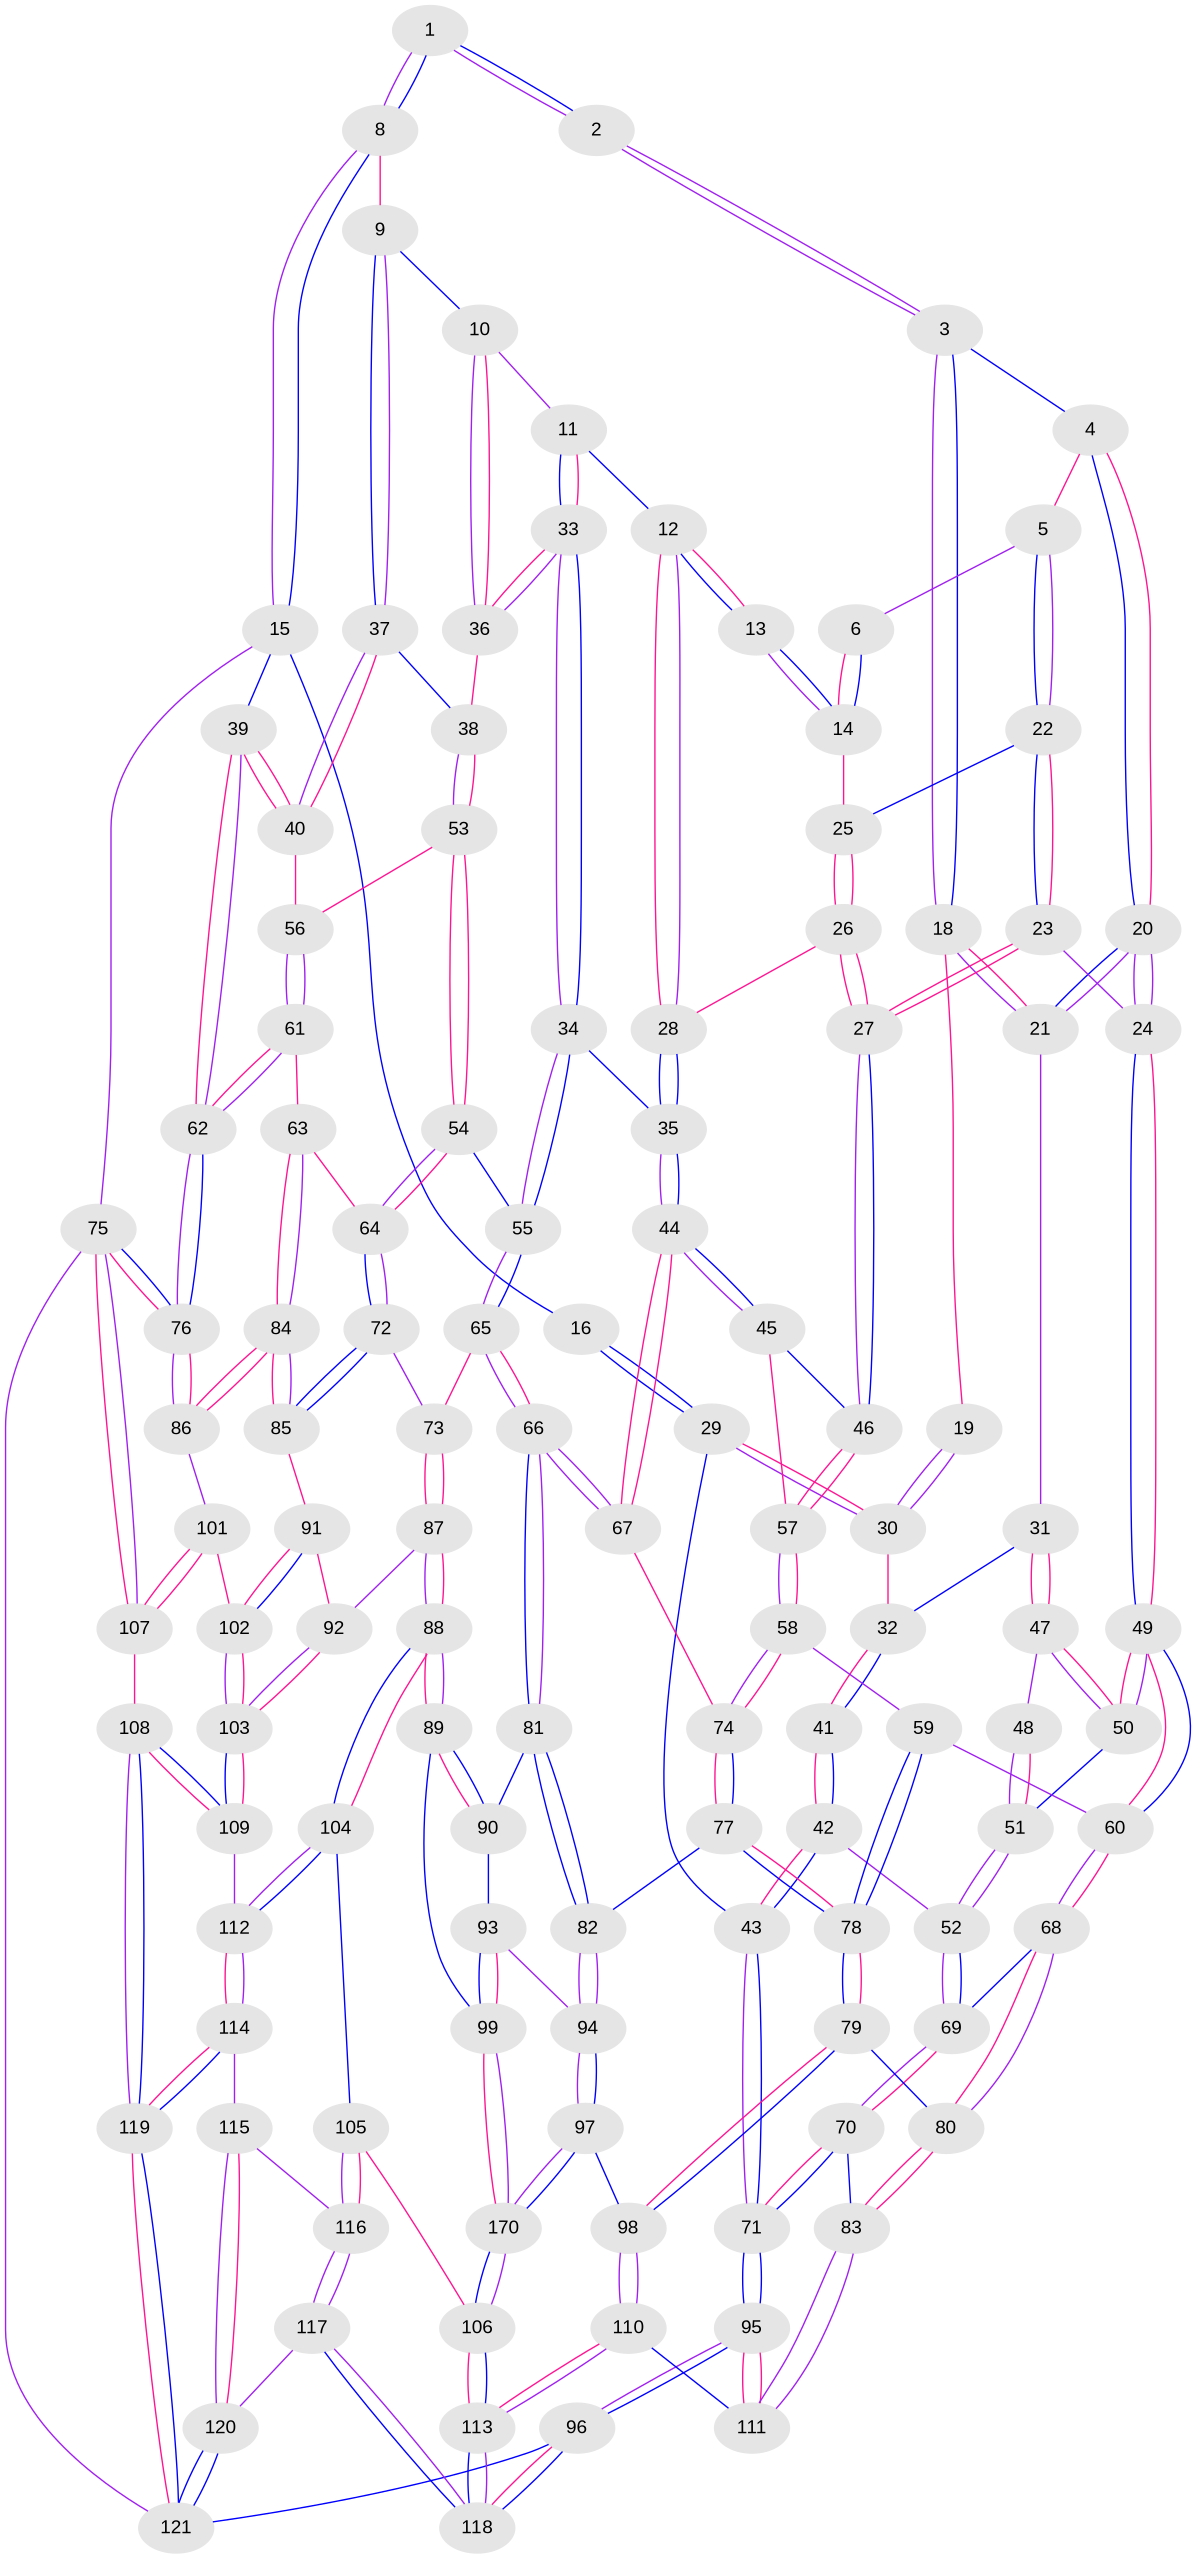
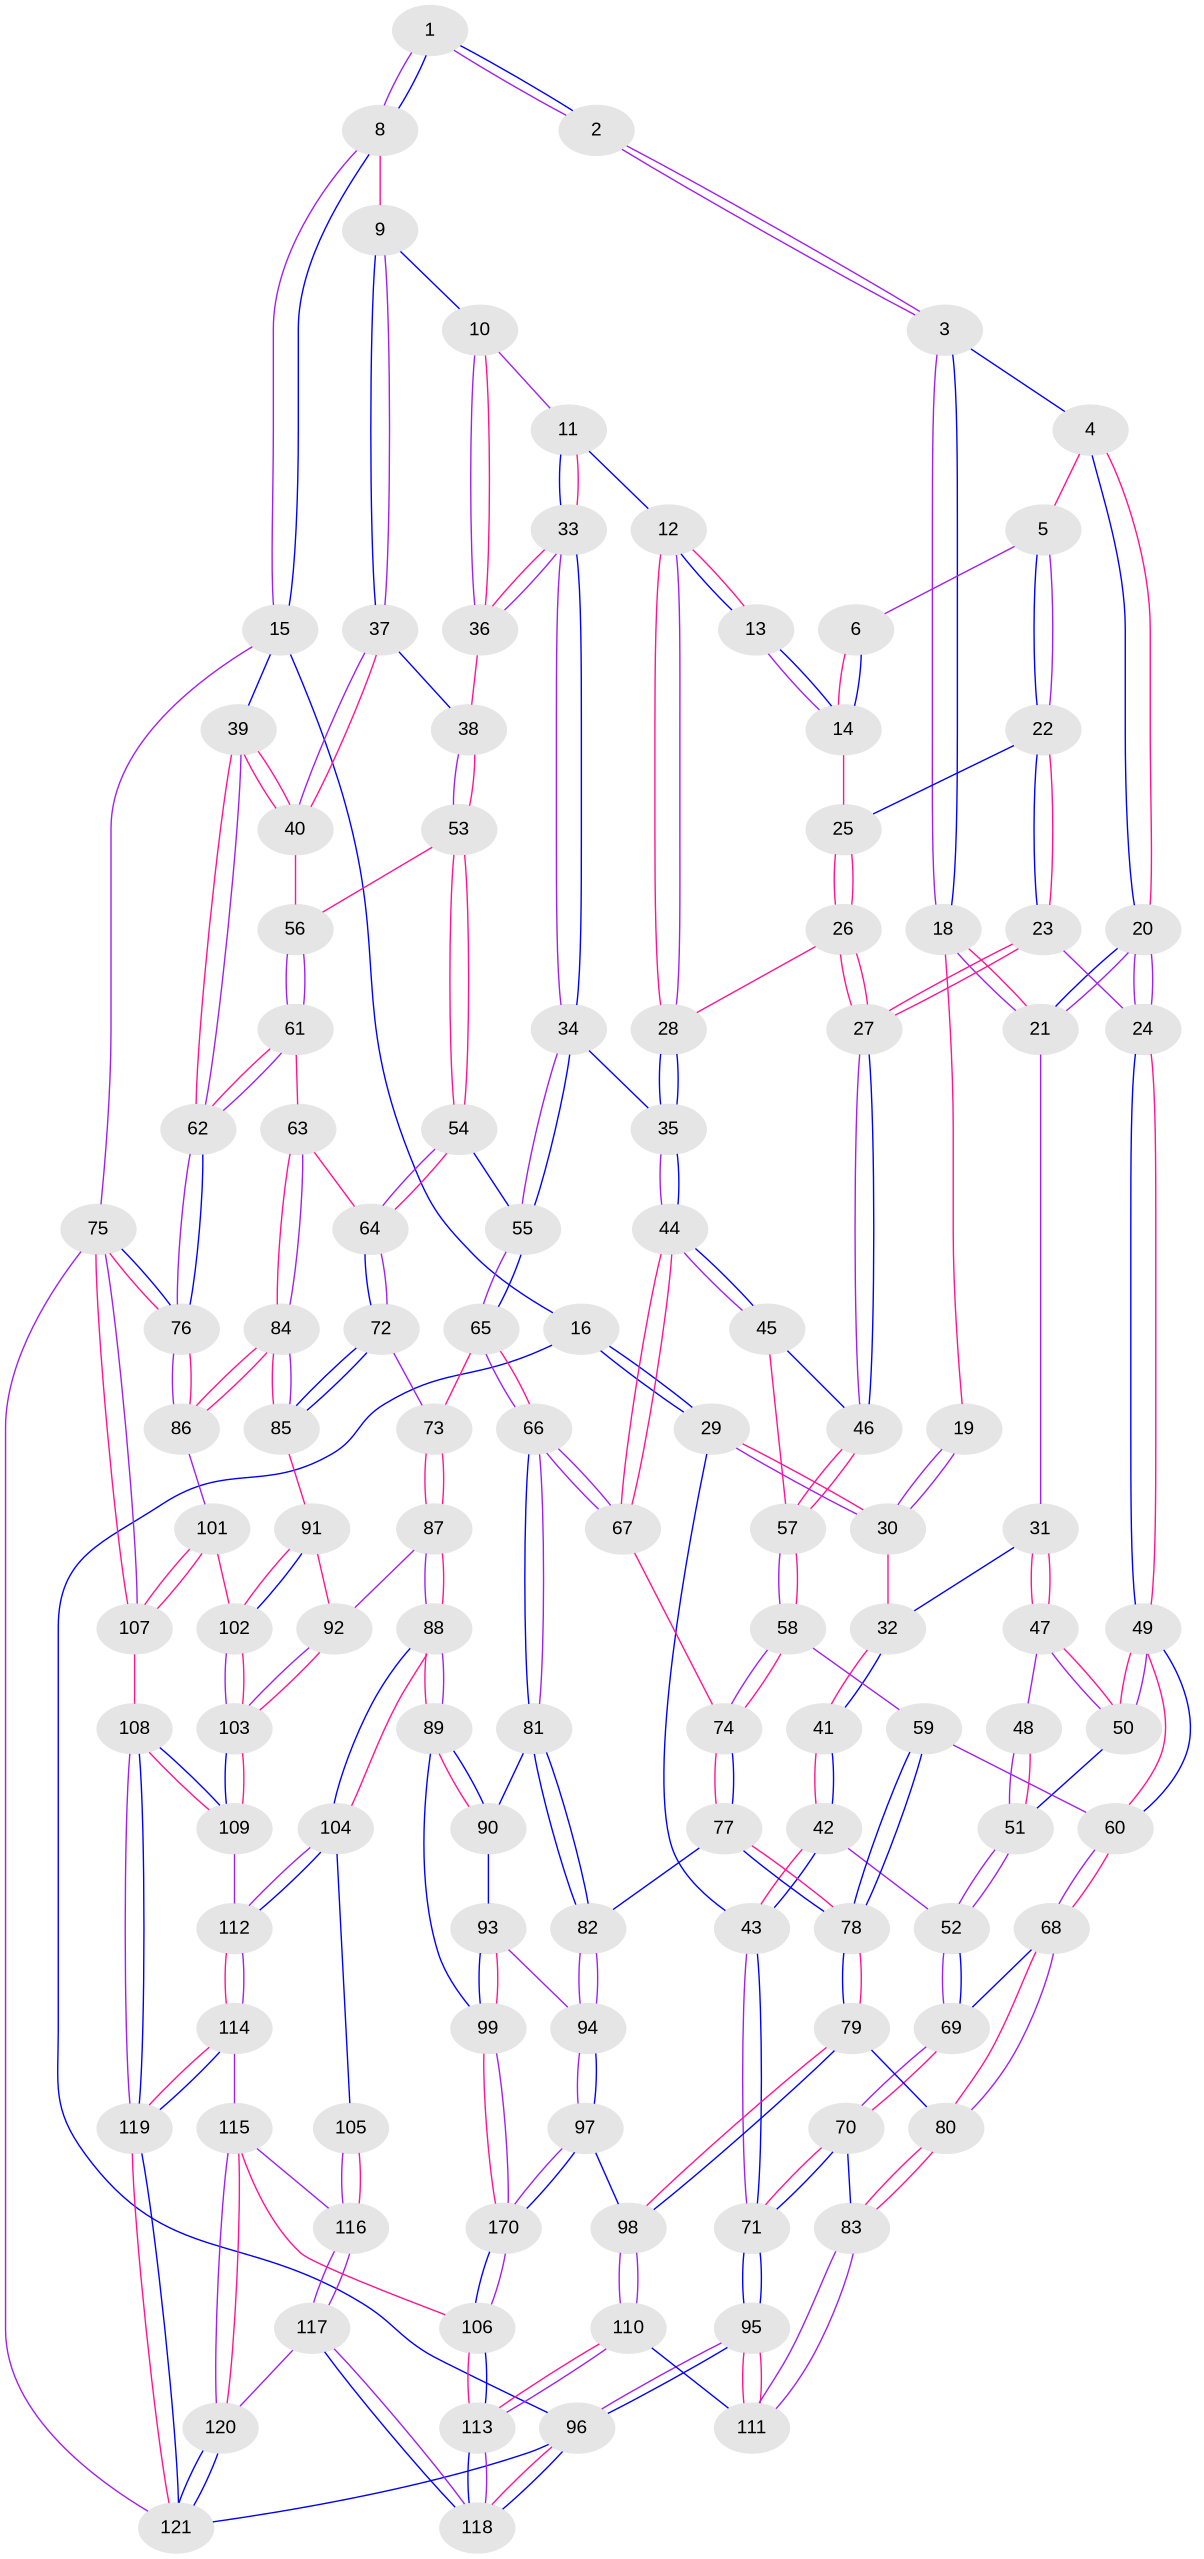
  graph {
    fontname="Liberation Sans"
    node [color=gray90 fontname="Liberation Sans" style=filled]
    edge [color=deeppink fontname="Liberation Sans"]
    1
    2
    8
    3
    9
    15
    4
    18
    5
    20
    19
    21
    6
    22
    24
    14
    25
    23
    13
    10
    37
    16
    39
    75
    11
    36
    38
    40
    12
    33
    28
    34
    35
    26
    29
    96
    62
    76
    107
    121
    30
    43
    118
    31
    32
    49
    47
    27
    46
    50
    60
    57
    44
    71
    41
    48
    42
    55
    65
    45
    67
    53
    56
    54
    61
    52
    51
    69
    95
    74
    58
    68
    70
    64
    72
    66
    73
    63
    59
    78
    77
    79
    80
    84
    86
    85
    81
    87
    82
    90
    83
    111
    91
    88
    92
    108
    101
    94
    98
    110
    93
    97
    102
    89
    104
    103
    99
    105
    112
    n110 [label=170]
    109
    106
    113
    116
    114
    117
    119
    115
    120
    1 -- 2 [color=purple]
    1 -- 2 [color=blue]
    1 -- 8 [color=purple]
    1 -- 8 [color=blue]
    2 -- 3 [color=purple]
    2 -- 3 [color=purple]
    8 -- 9
    8 -- 15 [color=purple]
    8 -- 15 [color=blue]
    3 -- 4 [color=blue]
    3 -- 18 [color=purple]
    3 -- 18 [color=blue]
    9 -- 10 [color=blue]
    9 -- 37 [color=blue]
    9 -- 37 [color=purple]
    15 -- 16 [color=blue]
    15 -- 39 [color=blue]
    15 -- 75 [color=purple]
    4 -- 5
    4 -- 20 [color=blue]
    4 -- 20
    18 -- 19
    18 -- 21 [color=purple]
    18 -- 21
    5 -- 6 [color=purple]
    5 -- 22 [color=blue]
    5 -- 22 [color=purple]
    20 -- 21 [color=blue]
    20 -- 21 [color=purple]
    20 -- 24 [color=purple]
    20 -- 24 [color=purple]
    19 -- 30 [color=purple]
    19 -- 30 [color=purple]
    21 -- 31 [color=purple]
    6 -- 14
    6 -- 14 [color=blue]
    22 -- 25 [color=blue]
    22 -- 23 [color=blue]
    22 -- 23
    24 -- 49 [color=blue]
    24 -- 49
    14 -- 25
    25 -- 26
    25 -- 26
    23 -- 24 [color=purple]
    23 -- 27
    23 -- 27
    13 -- 14 [color=purple]
    13 -- 14 [color=blue]
    10 -- 11 [color=purple]
    10 -- 36 [color=purple]
    10 -- 36
    37 -- 38 [color=blue]
    37 -- 40 [color=purple]
    37 -- 40
    16 -- 29 [color=blue]
    16 -- 29 [color=blue]
+   16 -- 96 [color=blue]
    39 -- 40
    39 -- 40
    39 -- 62
    39 -- 62 [color=purple]
    75 -- 76
    75 -- 76 [color=blue]
    75 -- 107
    75 -- 107 [color=purple]
    75 -- 121 [color=purple]
    11 -- 12 [color=blue]
    11 -- 33 [color=blue]
    11 -- 33
    36 -- 38
    38 -- 53 [color=purple]
    38 -- 53
    40 -- 56
    12 -- 13 [color=blue]
    12 -- 13
    12 -- 28
    12 -- 28 [color=purple]
    33 -- 36
    33 -- 36 [color=purple]
    33 -- 34 [color=purple]
    33 -- 34 [color=blue]
    28 -- 35 [color=blue]
    28 -- 35 [color=blue]
    34 -- 35 [color=blue]
    34 -- 55 [color=purple]
    34 -- 55 [color=blue]
    35 -- 44 [color=purple]
    35 -- 44 [color=blue]
    26 -- 28
    26 -- 27
    26 -- 27
    29 -- 30 [color=purple]
    29 -- 30
    29 -- 43 [color=blue]
    96 -- 121 [color=blue]
    96 -- 118
    96 -- 118 [color=blue]
    62 -- 76 [color=purple]
    62 -- 76 [color=blue]
    76 -- 86 [color=purple]
    76 -- 86
    107 -- 108
    30 -- 32
    43 -- 71 [color=purple]
    43 -- 71 [color=blue]
    31 -- 32 [color=blue]
    31 -- 47
    31 -- 47
    32 -- 41
    32 -- 41 [color=blue]
    49 -- 50
    49 -- 50 [color=purple]
    49 -- 60
    49 -- 60 [color=blue]
    47 -- 50 [color=purple]
    47 -- 50
    47 -- 48 [color=purple]
    27 -- 46 [color=purple]
    27 -- 46 [color=blue]
    46 -- 57
    46 -- 57
    50 -- 51 [color=blue]
    60 -- 68 [color=purple]
    60 -- 68
    57 -- 58 [color=purple]
    57 -- 58
    44 -- 45 [color=purple]
    44 -- 45 [color=blue]
    44 -- 67
    44 -- 67
    71 -- 95 [color=blue]
    71 -- 95 [color=blue]
    41 -- 42
    41 -- 42 [color=blue]
    48 -- 51 [color=purple]
    48 -- 51
    42 -- 43
    42 -- 43 [color=blue]
    42 -- 52 [color=purple]
    55 -- 65 [color=purple]
    55 -- 65 [color=blue]
    65 -- 66 [color=purple]
    65 -- 66
    65 -- 73
    45 -- 46 [color=blue]
    45 -- 57
    67 -- 74
    53 -- 56
    53 -- 54
    53 -- 54
    56 -- 61 [color=purple]
    56 -- 61 [color=purple]
    54 -- 55 [color=blue]
    54 -- 64 [color=purple]
    54 -- 64
    61 -- 62
    61 -- 62 [color=purple]
    61 -- 63
    52 -- 69 [color=purple]
    52 -- 69 [color=blue]
    51 -- 52 [color=purple]
    51 -- 52 [color=purple]
    69 -- 70 [color=purple]
    69 -- 70
    95 -- 96 [color=purple]
    95 -- 96 [color=blue]
    95 -- 111
    95 -- 111
    74 -- 77
    74 -- 77 [color=blue]
    58 -- 74 [color=purple]
    58 -- 74
    58 -- 59 [color=purple]
    68 -- 69 [color=blue]
    68 -- 80
    68 -- 80 [color=purple]
    70 -- 71
    70 -- 71 [color=blue]
    70 -- 83 [color=blue]
    64 -- 72 [color=blue]
    64 -- 72 [color=purple]
    72 -- 73 [color=purple]
    72 -- 85 [color=blue]
    72 -- 85 [color=blue]
    66 -- 67 [color=purple]
    66 -- 67 [color=purple]
    66 -- 81 [color=blue]
    66 -- 81 [color=purple]
    73 -- 87
    73 -- 87
    63 -- 64
    63 -- 84
    63 -- 84 [color=purple]
    59 -- 60 [color=purple]
    59 -- 78 [color=blue]
    59 -- 78 [color=blue]
    78 -- 79 [color=blue]
    78 -- 79
    77 -- 78 [color=blue]
    77 -- 78
    77 -- 82 [color=blue]
    79 -- 80 [color=blue]
    79 -- 98
    79 -- 98 [color=blue]
    80 -- 83
    80 -- 83
    84 -- 86
    84 -- 86
    84 -- 85
    84 -- 85 [color=purple]
    86 -- 101 [color=purple]
    85 -- 91
    81 -- 82 [color=blue]
    81 -- 82 [color=blue]
    81 -- 90 [color=blue]
    87 -- 88 [color=purple]
    87 -- 88
    87 -- 92 [color=purple]
    82 -- 94 [color=purple]
    82 -- 94 [color=purple]
    90 -- 93 [color=blue]
    83 -- 111 [color=purple]
    83 -- 111 [color=purple]
    91 -- 92
    91 -- 102
    91 -- 102 [color=blue]
    88 -- 89
    88 -- 89 [color=purple]
    88 -- 104 [color=blue]
    88 -- 104
    92 -- 103 [color=purple]
    92 -- 103
    108 -- 109
    108 -- 109 [color=blue]
    108 -- 119 [color=purple]
    108 -- 119 [color=blue]
    101 -- 107
    101 -- 107
    101 -- 102
    94 -- 97 [color=purple]
    94 -- 97 [color=blue]
    98 -- 110 [color=purple]
    98 -- 110 [color=purple]
    110 -- 111 [color=blue]
    110 -- 113
    110 -- 113 [color=purple]
    93 -- 94 [color=purple]
    93 -- 99 [color=blue]
    93 -- 99
    97 -- 98 [color=blue]
    97 -- n110 [color=purple]
    97 -- n110 [color=blue]
    102 -- 103 [color=purple]
    102 -- 103
    89 -- 90
    89 -- 90 [color=blue]
    89 -- 99 [color=blue]
    104 -- 105 [color=blue]
    104 -- 112 [color=purple]
    104 -- 112 [color=blue]
    103 -- 109 [color=blue]
    103 -- 109
    99 -- n110
    99 -- n110 [color=purple]
-   105 -- 106
+   115 -- 106
    105 -- 116 [color=purple]
    105 -- 116
    112 -- 114
    112 -- 114 [color=purple]
    n110 -- 106 [color=blue]
    n110 -- 106 [color=purple]
    109 -- 112 [color=purple]
    106 -- 113
    106 -- 113 [color=blue]
    113 -- 118 [color=blue]
    113 -- 118 [color=purple]
    116 -- 117 [color=purple]
    116 -- 117 [color=purple]
    114 -- 119
    114 -- 119 [color=blue]
    114 -- 115 [color=purple]
    117 -- 118 [color=blue]
    117 -- 118 [color=purple]
    117 -- 120 [color=purple]
    119 -- 121
    119 -- 121 [color=blue]
    115 -- 116 [color=purple]
    115 -- 120 [color=purple]
    115 -- 120
    120 -- 121 [color=blue]
    120 -- 121 [color=blue]
  }
